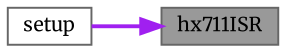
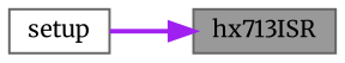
  digraph {
    rankdir=RL
    fontname=Merriweather
    node [fontname=Merriweather fontsize=10 shape=box style=filled]
-   n1 [color=gray40 fillcolor=grey60 fontcolor=black height=0.2 label=hx711ISR width=0.4]
+   n1 [color=gray40 fillcolor=grey60 fontcolor=black height=0.2 label=hx713ISR width=0.4]
    n2 [color=grey40 fillcolor=white height=0.2 label=setup width=0.4]
    n1 -> n2 [color=purple dir=back fontname=Merriweather fontsize=10 labelfontname=Helvetica labelfontsize=10 style=bold]
  }
